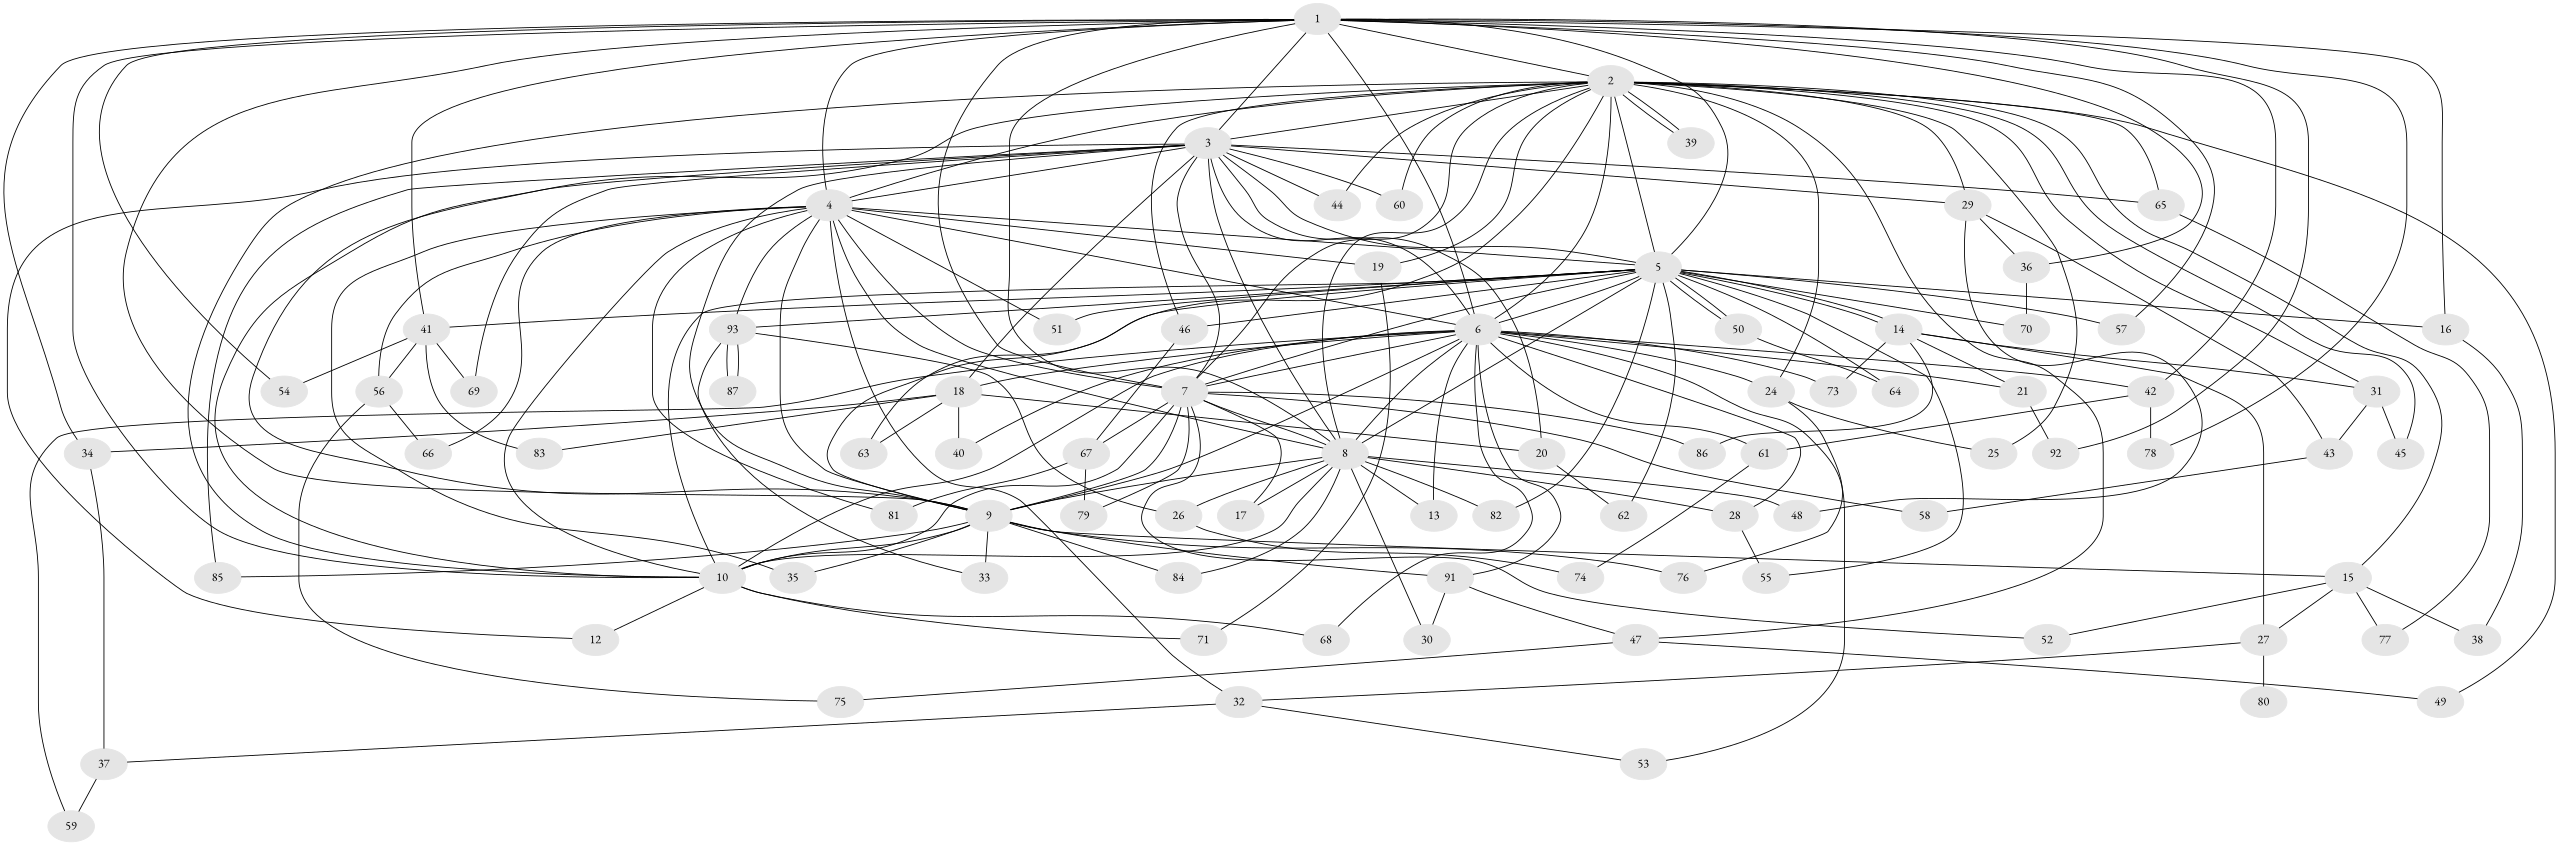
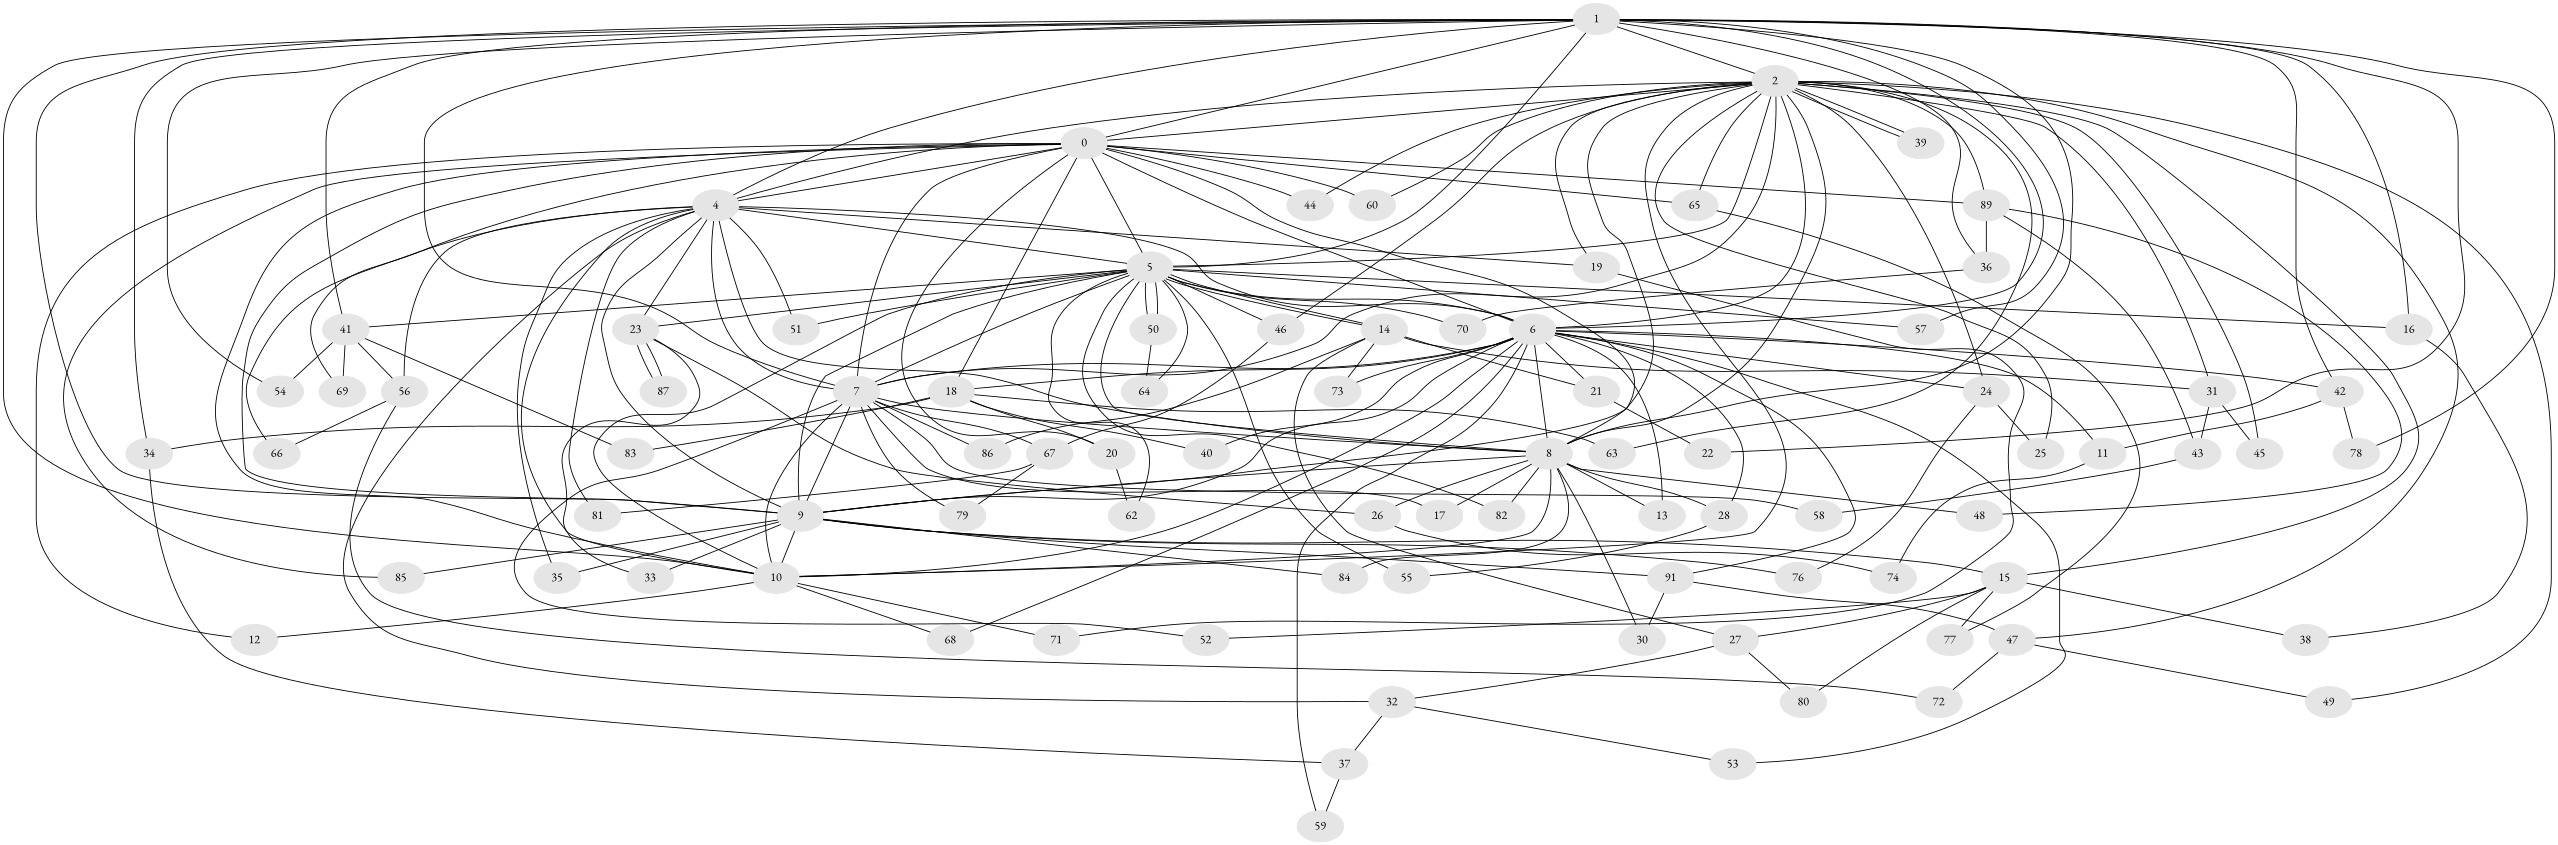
  graph {
    fontname="EB Garamond"
    node [color=gray90 fontname="EB Garamond" style=filled]
    edge [fontname="EB Garamond"]
    1
    2
-   3
+   3 [label=0]
    4
    5
    6
    7
    8
    9
    10
    16
-   22 [label=92]
+   22
    34
    36
    41
    42
    54
    57
    78
    15
    19
    24
    25
-   29
+   29 [label=89]
    31
    39
    44
    45
    46
    47
    49
    60
    63
    65
    12
    18
    20
    69
    85
-   23 [label=93]
+   23
    32
    35
    51
    56
    66
    81
    14
    50
    55
    62
    64
    70
    82
    n54 [label=91]
    13
    21
    28
    40
    53
    59
-   61
+   61 [label=11]
    68
    73
    17
    52
    58
    67
    79
    86
    26
    30
    48
    84
    33
    76
    71
    38
    37
    83
    27
    77
    80
    43
-   72 [label=75]
+   72
    87
    74
    1 -- 2
    1 -- 3
    1 -- 4
    1 -- 5
    1 -- 6
    1 -- 7
    1 -- 8
    1 -- 9
    1 -- 10
    1 -- 16
    1 -- 22
    1 -- 34
    1 -- 36
    1 -- 41
    1 -- 42
    1 -- 54
    1 -- 57
    1 -- 78
    2 -- 3
    2 -- 4
    2 -- 5
    2 -- 6
    2 -- 7
    2 -- 8
    2 -- 9
    2 -- 10
    2 -- 15
    2 -- 19
    2 -- 24
    2 -- 25
    2 -- 29
    2 -- 31
    2 -- 39
    2 -- 39
    2 -- 44
    2 -- 45
    2 -- 46
    2 -- 47
    2 -- 49
    2 -- 60
    2 -- 63
    2 -- 65
    3 -- 4
    3 -- 5
    3 -- 6
    3 -- 7
    3 -- 8
    3 -- 9
    3 -- 10
    3 -- 29
    3 -- 44
    3 -- 60
    3 -- 65
    3 -- 12
    3 -- 18
    3 -- 20
    3 -- 69
    3 -- 85
    4 -- 5
    4 -- 6
    4 -- 7
    4 -- 8
    4 -- 9
    4 -- 10
    4 -- 19
    4 -- 23
    4 -- 32
    4 -- 35
    4 -- 51
    4 -- 56
    4 -- 66
    4 -- 81
    5 -- 6
    5 -- 7
    5 -- 8
    5 -- 9
    5 -- 10
    5 -- 16
    5 -- 41
    5 -- 57
    5 -- 46
    5 -- 23
    5 -- 51
    5 -- 14
    5 -- 14
    5 -- 50
    5 -- 50
    5 -- 55
    5 -- 62
    5 -- 64
    5 -- 70
    5 -- 82
    6 -- 7
    6 -- 8
    6 -- 9
    6 -- 10
    6 -- 42
    6 -- 24
    6 -- 18
    6 -- n54
    6 -- 13
    6 -- 21
    6 -- 28
    6 -- 40
    6 -- 53
    6 -- 59
    6 -- 61
    6 -- 68
    6 -- 73
    7 -- 8
    7 -- 9
    7 -- 10
    7 -- 17
    7 -- 52
    7 -- 58
    7 -- 67
    7 -- 79
    7 -- 86
    8 -- 9
    8 -- 10
    8 -- 82
    8 -- 13
    8 -- 28
    8 -- 17
    8 -- 26
    8 -- 30
    8 -- 48
    8 -- 84
    9 -- 10
    9 -- 15
    9 -- 85
    9 -- 35
    9 -- n54
    9 -- 84
    9 -- 33
    9 -- 76
    10 -- 12
    10 -- 68
    10 -- 71
    16 -- 38
    34 -- 37
    36 -- 70
    41 -- 54
    41 -- 69
    41 -- 56
    41 -- 83
    42 -- 78
    42 -- 61
    15 -- 52
    15 -- 38
    15 -- 27
    15 -- 77
+   15 -- 80
    19 -- 71
    24 -- 25
    24 -- 76
    29 -- 36
    29 -- 48
    29 -- 43
    31 -- 45
    31 -- 43
    46 -- 67
    47 -- 49
    47 -- 72
    65 -- 77
    18 -- 34
    18 -- 63
    18 -- 20
    18 -- 40
    18 -- 83
    20 -- 62
    23 -- 26
    23 -- 33
    23 -- 87
    23 -- 87
    32 -- 53
    32 -- 37
    56 -- 66
    56 -- 72
    14 -- 31
    14 -- 21
    14 -- 73
    14 -- 86
    14 -- 27
    50 -- 64
    n54 -- 47
    n54 -- 30
    21 -- 22
    28 -- 55
    61 -- 74
    67 -- 81
    67 -- 79
    26 -- 74
    37 -- 59
    27 -- 32
    27 -- 80
    43 -- 58
  }
